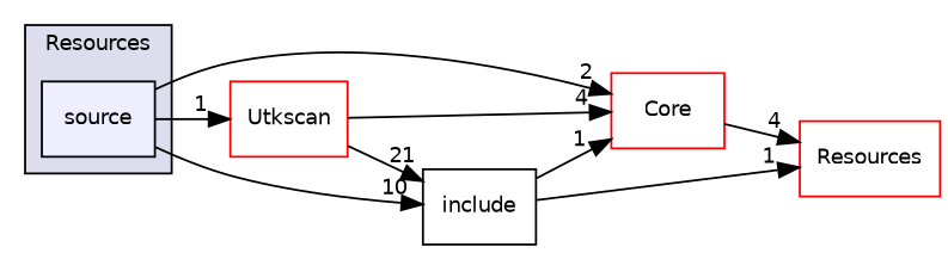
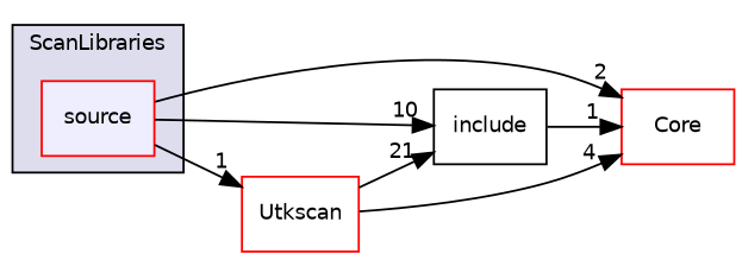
  digraph {
    compound=true
    fontname="DejaVu Sans"
    rankdir=LR
    node [fillcolor=white fontname="DejaVu Sans" fontsize=10 shape=box style=filled color=red]
    edge [fontname="DejaVu Sans" headlabel=1 labeldistance=1.5 labelfontname=Helvetica labelfontsize=10]
-   n1 [fillcolor="#eeeeff" label=source pencolor=black color=""]
+   n1 [fillcolor="#eeeeff" label=source pencolor=black]
    n2 [label=include fillcolor="" style="" color=""]
    n3 [label=Core]
    n4 [label=Utkscan]
-   n5 [label=Resources]
    subgraph cluster_1 {
      bgcolor="#ddddee"
      fontsize=10
-     label=Resources
+     label=ScanLibraries
      pencolor=black
      n1
    }
    n1 -> n2 [headlabel=10]
    n1 -> n3 [headlabel=2]
    n1 -> n4
    n2 -> n3
-   n2 -> n5
-   n3 -> n5 [headlabel=4]
    n4 -> n2 [headlabel=21]
    n4 -> n3 [headlabel=4]
  }
